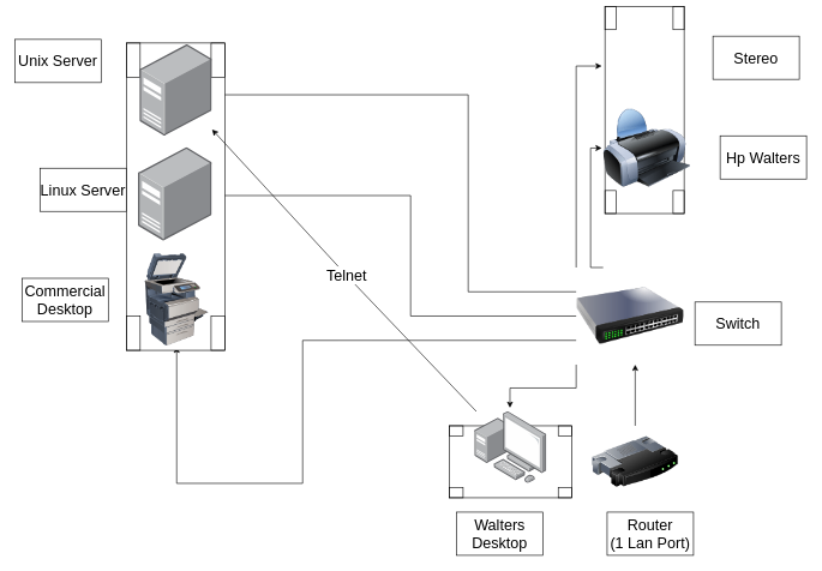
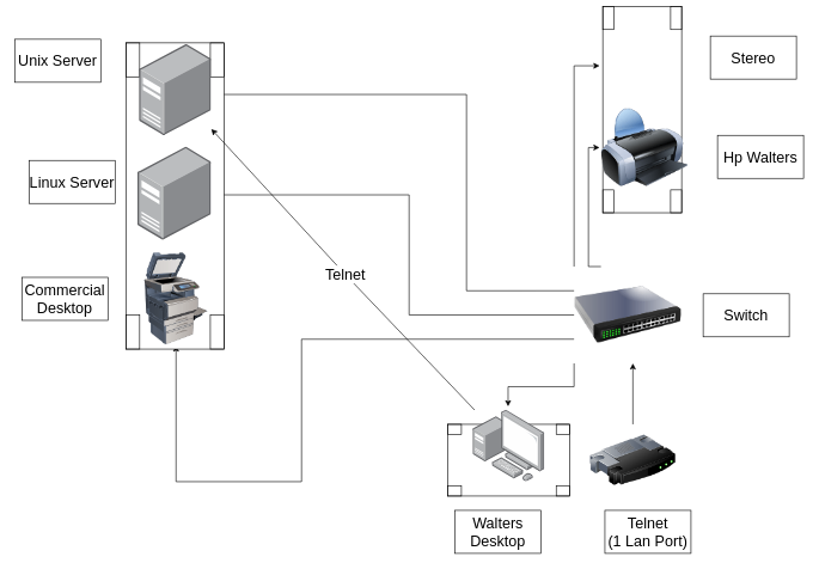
  <mxCell id="0" />
  <mxCell id="1" parent="0" />
  <mxCell id="2" style="edgeStyle=orthogonalEdgeStyle;rounded=0;orthogonalLoop=1;jettySize=auto;html=1;exitX=0;exitY=1;exitDx=0;exitDy=0;entryX=0.49;entryY=-0.05;entryDx=0;entryDy=0;entryPerimeter=0;" edge="1" parent="1" source="8" target="10"><mxGeometry relative="1" as="geometry" /></mxCell>
  <mxCell id="3" style="edgeStyle=orthogonalEdgeStyle;rounded=0;orthogonalLoop=1;jettySize=auto;html=1;exitX=0.25;exitY=0;exitDx=0;exitDy=0;entryX=0;entryY=0.5;entryDx=0;entryDy=0;" edge="1" parent="1" source="8" target="14"><mxGeometry relative="1" as="geometry"><Array as="points"><mxPoint x="820" y="371" /><mxPoint x="820" y="205" /></Array></mxGeometry></mxCell>
  <mxCell id="4" style="edgeStyle=orthogonalEdgeStyle;rounded=0;orthogonalLoop=1;jettySize=auto;html=1;exitX=0;exitY=0.75;exitDx=0;exitDy=0;entryX=0.5;entryY=1;entryDx=0;entryDy=0;" edge="1" parent="1" source="8" target="18"><mxGeometry relative="1" as="geometry"><mxPoint x="400" y="671" as="targetPoint" /><Array as="points"><mxPoint x="420" y="472" /><mxPoint x="420" y="671" /><mxPoint x="245" y="671" /></Array></mxGeometry></mxCell>
  <mxCell id="5" style="edgeStyle=orthogonalEdgeStyle;rounded=0;orthogonalLoop=1;jettySize=auto;html=1;exitX=0;exitY=0.5;exitDx=0;exitDy=0;" edge="1" parent="1" source="8" target="16"><mxGeometry relative="1" as="geometry"><mxPoint x="350" y="261" as="targetPoint" /><Array as="points"><mxPoint x="570" y="439" /><mxPoint x="570" y="271" /></Array></mxGeometry></mxCell>
  <mxCell id="6" style="edgeStyle=orthogonalEdgeStyle;rounded=0;orthogonalLoop=1;jettySize=auto;html=1;exitX=0;exitY=0;exitDx=0;exitDy=0;" edge="1" parent="1" source="8" target="19"><mxGeometry relative="1" as="geometry"><mxPoint x="800.471" y="91" as="targetPoint" /><Array as="points"><mxPoint x="800" y="91" /></Array></mxGeometry></mxCell>
  <mxCell id="7" style="edgeStyle=orthogonalEdgeStyle;rounded=0;orthogonalLoop=1;jettySize=auto;html=1;exitX=0;exitY=0.25;exitDx=0;exitDy=0;" edge="1" parent="1" source="8" target="17"><mxGeometry relative="1" as="geometry"><mxPoint x="630" y="131" as="targetPoint" /><Array as="points"><mxPoint x="650" y="405" /><mxPoint x="650" y="131" /></Array></mxGeometry></mxCell>
  <mxCell id="8" value="" style="image;html=1;image=img/lib/clip_art/networking/Switch_128x128.png" vertex="1" parent="1"><mxGeometry x="800" y="371" width="150" height="135" as="geometry" /></mxCell>
  <mxCell id="9" value="" style="verticalLabelPosition=bottom;html=1;verticalAlign=top;align=center;shape=mxgraph.floorplan.table;" vertex="1" parent="1"><mxGeometry x="624" y="591" width="170" height="100" as="geometry" /></mxCell>
  <mxCell id="10" value="" style="points=[];aspect=fixed;html=1;align=center;shadow=0;dashed=0;image;image=img/lib/allied_telesis/computer_and_terminals/Personal_Computer_with_Server.svg;direction=east;" vertex="1" parent="1"><mxGeometry x="659" y="571" width="100" height="100" as="geometry" /></mxCell>
  <mxCell id="11" style="edgeStyle=orthogonalEdgeStyle;rounded=0;orthogonalLoop=1;jettySize=auto;html=1;exitX=0.5;exitY=0;exitDx=0;exitDy=0;" edge="1" parent="1" source="12" target="8"><mxGeometry relative="1" as="geometry"><Array as="points"><mxPoint x="882" y="531" /><mxPoint x="882" y="531" /></Array></mxGeometry></mxCell>
  <mxCell id="12" value="" style="image;html=1;image=img/lib/clip_art/networking/Router_128x128.png" vertex="1" parent="1"><mxGeometry x="822" y="591" width="120" height="100" as="geometry" /></mxCell>
  <mxCell id="13" value="" style="verticalLabelPosition=bottom;html=1;verticalAlign=top;align=center;shape=mxgraph.floorplan.table;rotation=90;" vertex="1" parent="1"><mxGeometry x="751.25" y="97.25" width="287.5" height="110" as="geometry" /></mxCell>
  <mxCell id="14" value="" style="image;html=1;image=img/lib/clip_art/computers/Printer_128x128.png" vertex="1" parent="1"><mxGeometry x="835.5" y="151" width="125" height="108" as="geometry" /></mxCell>
  <mxCell id="15" value="" style="verticalLabelPosition=bottom;html=1;verticalAlign=top;align=center;shape=mxgraph.floorplan.table;rotation=90;" vertex="1" parent="1"><mxGeometry x="30" y="204.15" width="427.08" height="136.85" as="geometry" /></mxCell>
  <mxCell id="16" value="" style="points=[];aspect=fixed;html=1;align=center;shadow=0;dashed=0;image;image=img/lib/allied_telesis/computer_and_terminals/Server_Desktop.svg;" vertex="1" parent="1"><mxGeometry x="191.6" y="204.15" width="102.56" height="130" as="geometry" /></mxCell>
  <mxCell id="17" value="" style="points=[];aspect=fixed;html=1;align=center;shadow=0;dashed=0;image;image=img/lib/allied_telesis/computer_and_terminals/Server_Desktop.svg;" vertex="1" parent="1"><mxGeometry x="193.72" y="61" width="100.44" height="127.32" as="geometry" /></mxCell>
  <mxCell id="18" value="" style="image;html=1;image=img/lib/clip_art/computers/Printer_Commercial_128x128.png" vertex="1" parent="1"><mxGeometry x="160" y="351" width="170" height="130" as="geometry" /></mxCell>
  <mxCell id="19" value="" style="shape=image;html=1;verticalAlign=top;verticalLabelPosition=bottom;labelBackgroundColor=#ffffff;imageAspect=0;aspect=fixed;image=https://cdn1.iconfinder.com/data/icons/electronics-outline-24/24/boombox_cassette_player_cassette_recorder_radio_stereo_stereo-128.png" vertex="1" parent="1"><mxGeometry x="835.5" y="20" width="119" height="119" as="geometry" /></mxCell>
  <mxCell id="20" value="" style="endArrow=classic;html=1;rounded=0;" edge="1" parent="1" source="10" target="17"><mxGeometry relative="1" as="geometry"><mxPoint x="630" y="581" as="sourcePoint" /><mxPoint x="650" y="341" as="targetPoint" /><Array as="points"><mxPoint x="480" y="381" /></Array></mxGeometry></mxCell>
  <mxCell id="21" value="Telnet" style="edgeLabel;resizable=0;html=1;align=center;verticalAlign=middle;fontSize=21;" connectable="0" vertex="1" parent="20"><mxGeometry relative="1" as="geometry"><mxPoint x="4" y="4" as="offset" /></mxGeometry></mxCell>
  <mxCell id="22" value="Unix Server" style="rounded=0;whiteSpace=wrap;html=1;fontFamily=Helvetica;fontSize=21;" vertex="1" parent="1"><mxGeometry x="20" y="54" width="120" height="60" as="geometry" /></mxCell>
- <mxCell id="23" value="Linux Server" style="rounded=0;whiteSpace=wrap;html=1;fontFamily=Helvetica;fontSize=21;" vertex="1" parent="1"><mxGeometry x="55" y="233" width="120" height="60" as="geometry" /></mxCell>
+ <mxCell id="23" value="Linux Server" style="rounded=0;whiteSpace=wrap;html=1;fontFamily=Helvetica;fontSize=21;" vertex="1" parent="1"><mxGeometry x="40" y="223" width="120" height="60" as="geometry" /></mxCell>
  <mxCell id="24" value="Walters Desktop" style="rounded=0;whiteSpace=wrap;html=1;fontFamily=Helvetica;fontSize=21;" vertex="1" parent="1"><mxGeometry x="634" y="711" width="120" height="60" as="geometry" /></mxCell>
- <mxCell id="25" value="Router&lt;br&gt;(1 Lan Port)" style="rounded=0;whiteSpace=wrap;html=1;fontFamily=Helvetica;fontSize=21;" vertex="1" parent="1"><mxGeometry x="843" y="711" width="120" height="60" as="geometry" /></mxCell>
- <mxCell id="26" value="Switch" style="rounded=0;whiteSpace=wrap;html=1;fontFamily=Helvetica;fontSize=21;" vertex="1" parent="1"><mxGeometry x="965" y="419" width="120" height="60" as="geometry" /></mxCell>
+ <mxCell id="25" value="Telnet&lt;br&gt;(1 Lan Port)" style="rounded=0;whiteSpace=wrap;html=1;fontFamily=Helvetica;fontSize=21;" vertex="1" parent="1"><mxGeometry x="843" y="711" width="120" height="60" as="geometry" /></mxCell>
+ <mxCell id="26" value="Switch" style="rounded=0;whiteSpace=wrap;html=1;fontFamily=Helvetica;fontSize=21;" vertex="1" parent="1"><mxGeometry x="980" y="409" width="120" height="60" as="geometry" /></mxCell>
  <mxCell id="27" value="Hp Walters" style="rounded=0;whiteSpace=wrap;html=1;fontFamily=Helvetica;fontSize=21;" vertex="1" parent="1"><mxGeometry x="1000" y="188" width="120" height="60" as="geometry" /></mxCell>
  <mxCell id="28" value="Commercial Desktop" style="rounded=0;whiteSpace=wrap;html=1;fontFamily=Helvetica;fontSize=21;" vertex="1" parent="1"><mxGeometry x="30" y="386" width="120" height="60" as="geometry" /></mxCell>
  <mxCell id="29" value="Stereo" style="rounded=0;whiteSpace=wrap;html=1;fontFamily=Helvetica;fontSize=21;" vertex="1" parent="1"><mxGeometry x="990" y="49.5" width="120" height="60" as="geometry" /></mxCell>
